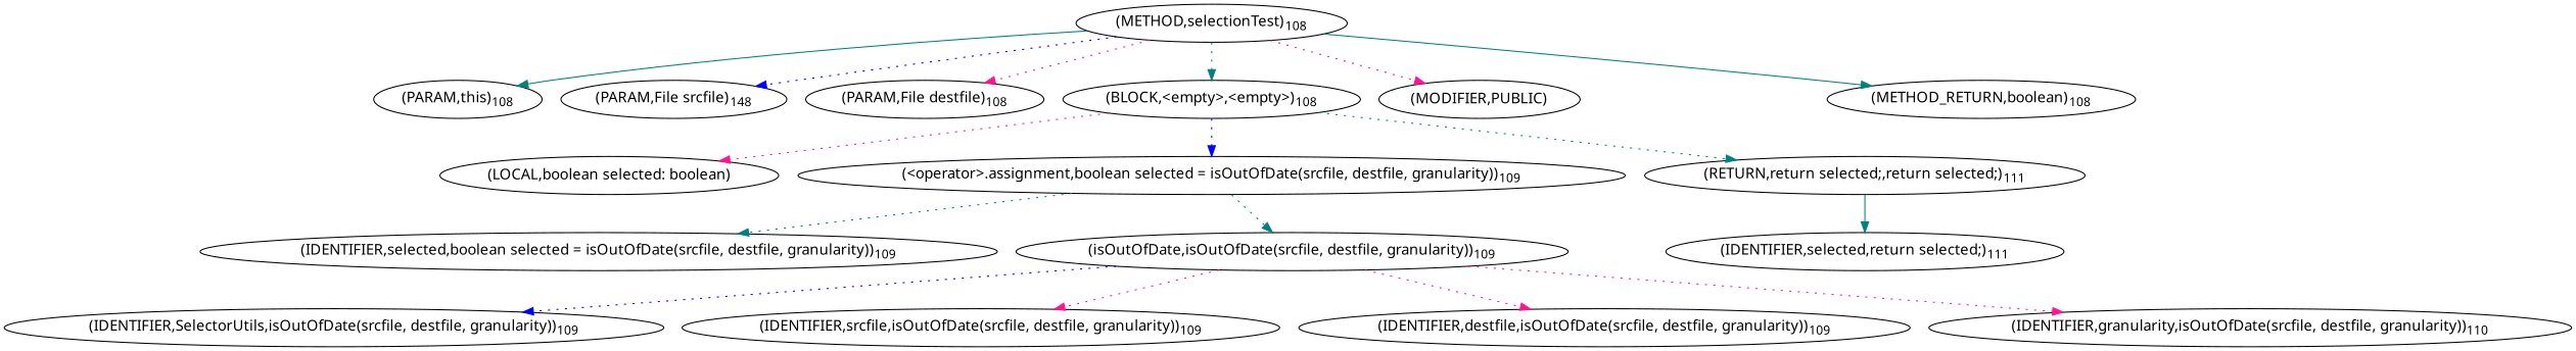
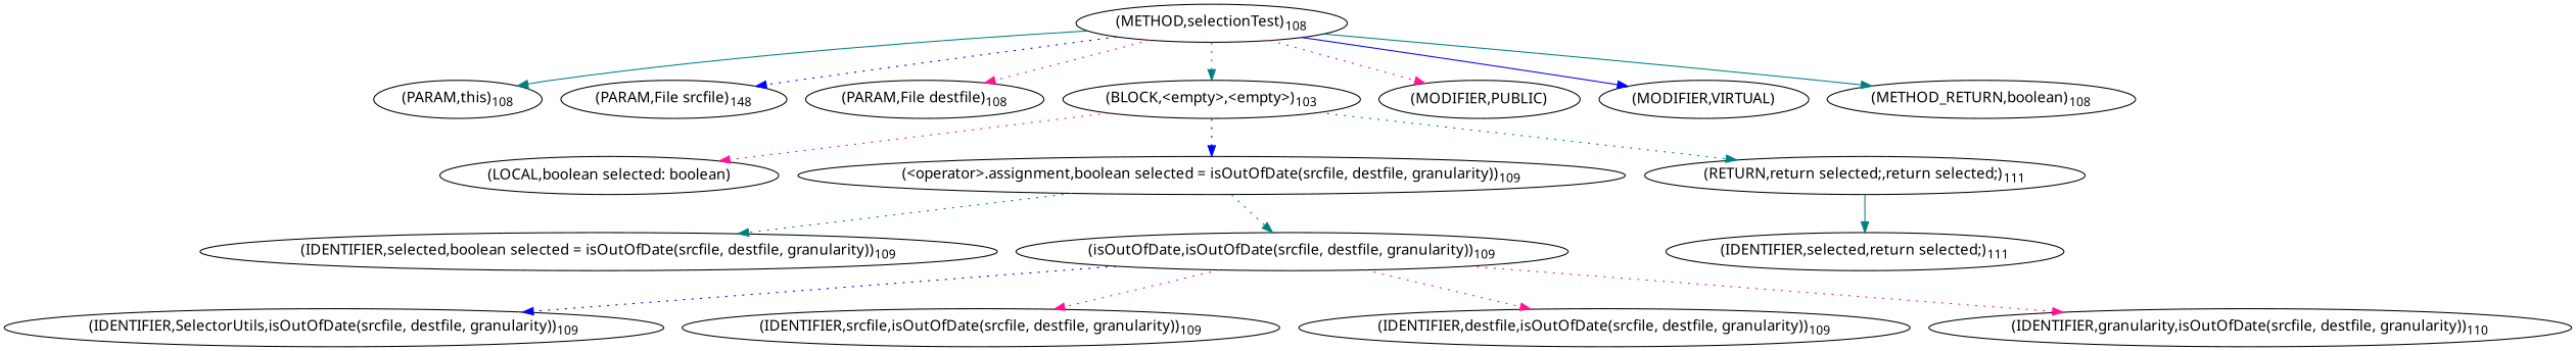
  digraph {
    fontname="Noto Sans"
    node [fontname="Noto Sans"]
    edge [color=teal fontname="Noto Sans" style=dotted]
    n1 [label=<(METHOD,selectionTest)<SUB>108</SUB>>]
    n2 [label=<(PARAM,this)<SUB>108</SUB>>]
    n3 [label=<(PARAM,File srcfile)<SUB>148</SUB>>]
    n4 [label=<(PARAM,File destfile)<SUB>108</SUB>>]
-   n5 [label=<(BLOCK,&lt;empty&gt;,&lt;empty&gt;)<SUB>108</SUB>>]
+   n5 [label=<(BLOCK,&lt;empty&gt;,&lt;empty&gt;)<SUB>103</SUB>>]
    n6 [label=<(MODIFIER,PUBLIC)>]
+   n7 [label=<(MODIFIER,VIRTUAL)>]
    n8 [label=<(METHOD_RETURN,boolean)<SUB>108</SUB>>]
    n9 [label=<(LOCAL,boolean selected: boolean)>]
    n10 [label=<(&lt;operator&gt;.assignment,boolean selected = isOutOfDate(srcfile, destfile, granularity))<SUB>109</SUB>>]
    n11 [label=<(RETURN,return selected;,return selected;)<SUB>111</SUB>>]
    n12 [label=<(IDENTIFIER,selected,boolean selected = isOutOfDate(srcfile, destfile, granularity))<SUB>109</SUB>>]
    n13 [label=<(isOutOfDate,isOutOfDate(srcfile, destfile, granularity))<SUB>109</SUB>>]
    n14 [label=<(IDENTIFIER,selected,return selected;)<SUB>111</SUB>>]
    n15 [label=<(IDENTIFIER,SelectorUtils,isOutOfDate(srcfile, destfile, granularity))<SUB>109</SUB>>]
    n16 [label=<(IDENTIFIER,srcfile,isOutOfDate(srcfile, destfile, granularity))<SUB>109</SUB>>]
    n17 [label=<(IDENTIFIER,destfile,isOutOfDate(srcfile, destfile, granularity))<SUB>109</SUB>>]
    n18 [label=<(IDENTIFIER,granularity,isOutOfDate(srcfile, destfile, granularity))<SUB>110</SUB>>]
    n1 -> n2 [style=solid]
    n1 -> n3 [color=blue]
    n1 -> n4 [color=deeppink]
    n1 -> n5
    n1 -> n6 [color=deeppink]
+   n1 -> n7 [color=blue style=solid]
    n1 -> n8 [style=solid]
    n5 -> n9 [color=deeppink]
    n5 -> n10 [color=blue]
    n5 -> n11
    n10 -> n12
    n10 -> n13
    n11 -> n14 [style=solid]
    n13 -> n15 [color=blue]
    n13 -> n16 [color=deeppink]
    n13 -> n17 [color=deeppink]
    n13 -> n18 [color=deeppink]
  }
